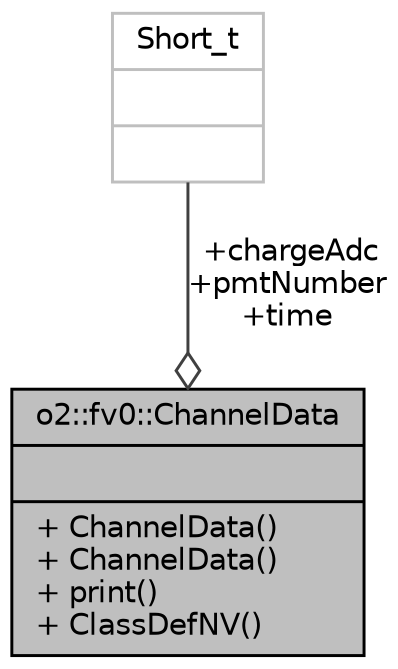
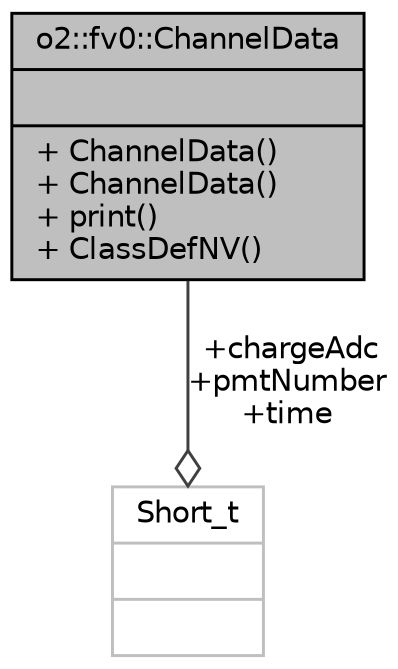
  digraph {
    node [fontname=Helvetica fontsize=10 shape=record]
    n1 [color=black fillcolor=grey75 fontcolor=black height=0.2 label="{o2::fv0::ChannelData\n||+ ChannelData()\l+ ChannelData()\l+ print()\l+ ClassDefNV()\l}" style=filled width=0.4]
    n2 [color=grey75 height=0.2 label="{Short_t\n||}" width=0.4]
-   n2 -> n1 [arrowhead=odiamond color=grey25 fontname=Helvetica fontsize=10 label=" +chargeAdc\n+pmtNumber\n+time" labelfontname=Helvetica labelfontsize=10 style=solid]
+   n1 -> n2 [arrowhead=odiamond color=grey25 fontname=Helvetica fontsize=10 label=" +chargeAdc\n+pmtNumber\n+time" labelfontname=Helvetica labelfontsize=10 style=solid]
  }
